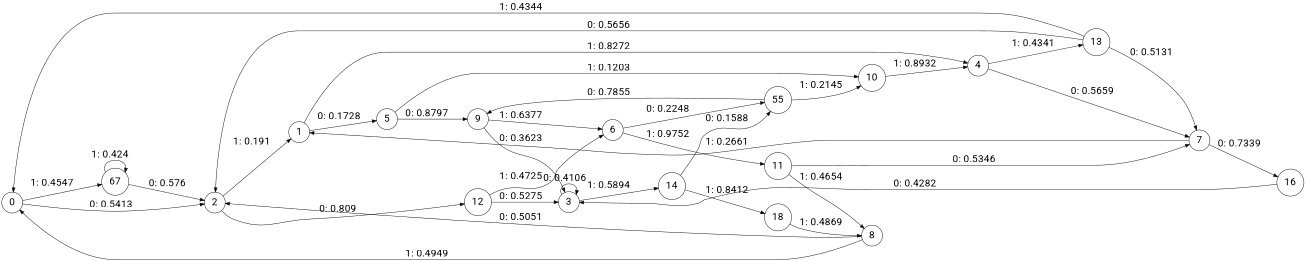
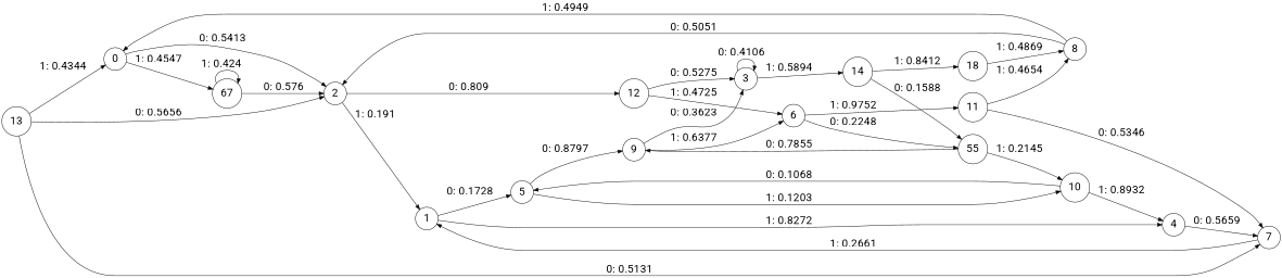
  digraph {
    fontname=Roboto
    rankdir=LR
    node [fontname=Roboto fontsize=24 shape=circle]
    edge [fontname=Roboto fontsize=24]
    0
    2
    n3 [label=67]
    1
    12
    5
    4
    3
    6
    9
    10
    7
    13
-   16
    14
    n16 [label=55]
    11
    18
    8
    0 -> 2 [label="0: 0.5413   "]
    0 -> n3 [label="1: 0.4547   "]
    2 -> 1 [label="1: 0.191    "]
    2 -> 12 [label="0: 0.809    "]
    n3 -> 2 [label="0: 0.576    "]
    n3 -> n3 [label="1: 0.424    "]
    1 -> 5 [label="0: 0.1728   "]
    1 -> 4 [label="1: 0.8272   "]
    12 -> 3 [label="0: 0.5275   "]
    12 -> 6 [label="1: 0.4725   "]
    5 -> 9 [label="0: 0.8797   "]
    5 -> 10 [label="1: 0.1203   "]
    4 -> 7 [label="0: 0.5659   "]
-   4 -> 13 [label="1: 0.4341   "]
    3 -> 3 [label="0: 0.4106   "]
    3 -> 14 [label="1: 0.5894   "]
    6 -> n16 [label="0: 0.2248   "]
    6 -> 11 [label="1: 0.9752   "]
    9 -> 3 [label="0: 0.3623   "]
    9 -> 6 [label="1: 0.6377   "]
+   10 -> 5 [label="0: 0.1068   "]
    10 -> 4 [label="1: 0.8932   "]
    7 -> 1 [label="1: 0.2661   "]
-   7 -> 16 [label="0: 0.7339   "]
    13 -> 0 [label="1: 0.4344   "]
    13 -> 2 [label="0: 0.5656   "]
    13 -> 7 [label="0: 0.5131   "]
-   16 -> 3 [label="0: 0.4282   "]
    14 -> n16 [label="0: 0.1588   "]
    14 -> 18 [label="1: 0.8412   "]
    n16 -> 9 [label="0: 0.7855   "]
    n16 -> 10 [label="1: 0.2145   "]
    11 -> 7 [label="0: 0.5346   "]
    11 -> 8 [label="1: 0.4654   "]
    18 -> 8 [label="1: 0.4869   "]
    8 -> 0 [label="1: 0.4949   "]
    8 -> 2 [label="0: 0.5051   "]
  }
